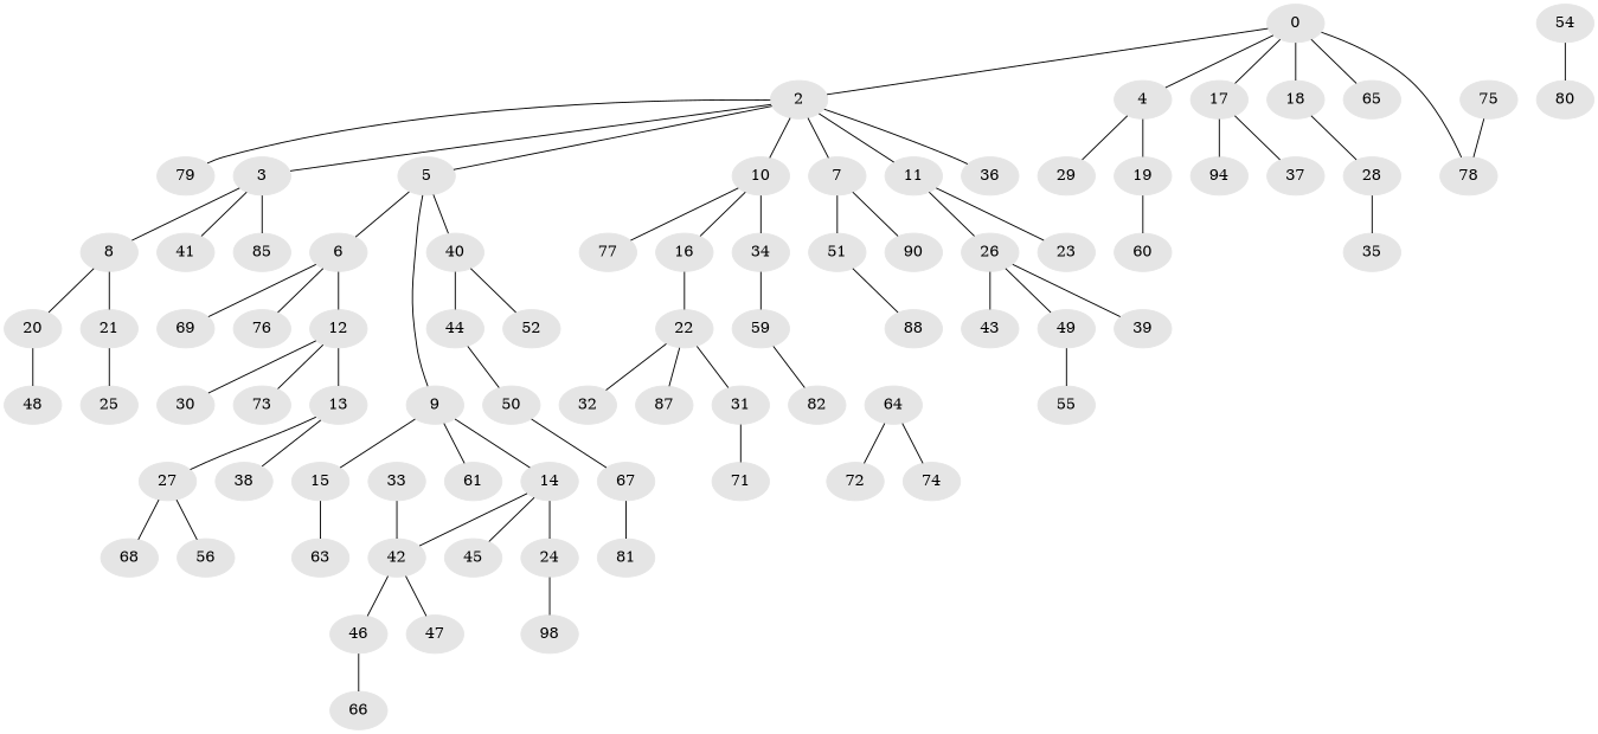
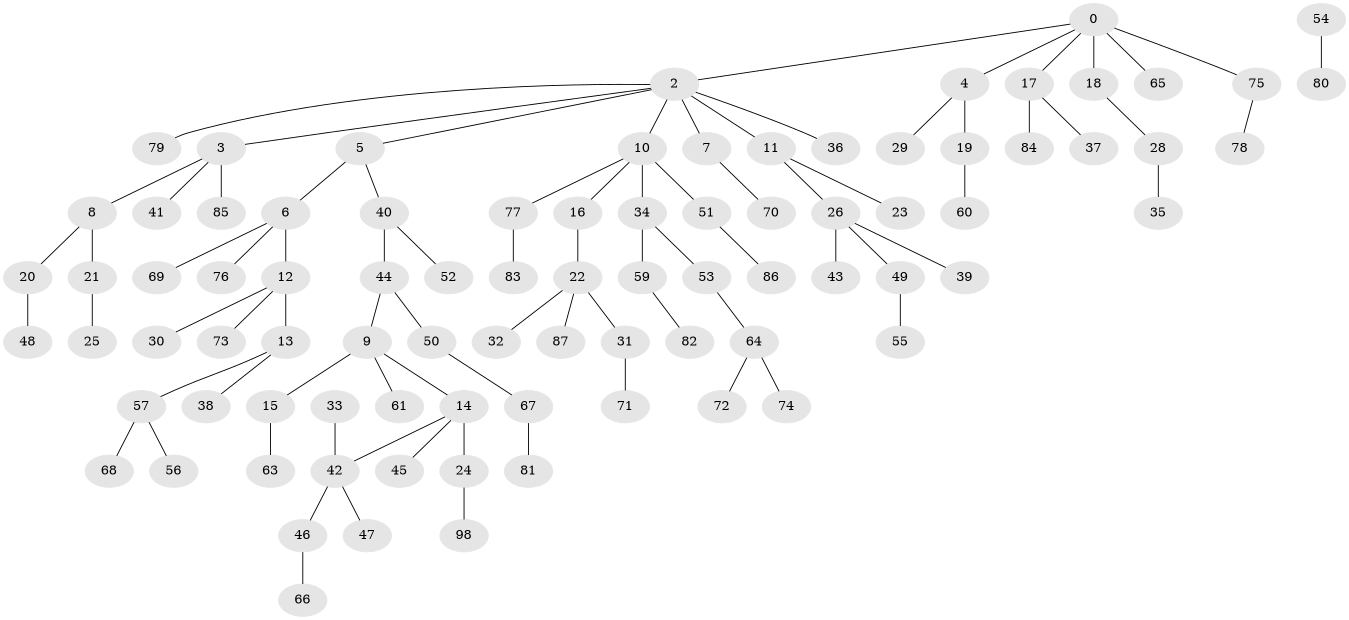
  graph {
    node [color=gray90 style=filled]
    n1 [label=0]
    2
    4
    17
    18
    65
    75
    3
    5
    7
    10
    11
    36
    79
    19
    29
    37
-   84 [label=94]
+   84
    28
    78
    8
    41
    85
    6
    9
    40
    51
-   70 [label=90]
+   70
    16
    34
    77
    23
    26
    20
    21
    60
    54
    80
    12
    69
    76
    14
    15
    61
    44
    52
    13
    30
    73
-   86 [label=88]
+   86
    48
    25
    24
    45
    42
    63
    22
+   53
    59
+   83
    39
    43
    49
-   27
+   27 [label=57]
    38
    56
    68
    n68 [label=98]
    33
    31
    32
    87
    35
    71
    55
    46
    47
    64
    82
    50
    67
    66
    81
    72
    74
    n1 -- 2
    n1 -- 4
    n1 -- 17
    n1 -- 18
    n1 -- 65
-   n1 -- 78
+   n1 -- 75
    2 -- 3
    2 -- 5
    2 -- 7
    2 -- 10
    2 -- 11
    2 -- 36
    2 -- 79
    4 -- 19
    4 -- 29
    17 -- 37
    17 -- 84
    18 -- 28
    75 -- 78
    3 -- 8
    3 -- 41
    3 -- 85
    5 -- 6
-   5 -- 9
+   44 -- 9
    5 -- 40
-   7 -- 51
+   10 -- 51
    7 -- 70
    10 -- 16
    10 -- 34
    10 -- 77
    11 -- 23
    11 -- 26
    19 -- 60
    28 -- 35
    8 -- 20
    8 -- 21
    6 -- 12
    6 -- 69
    6 -- 76
    9 -- 14
    9 -- 15
    9 -- 61
    40 -- 44
    40 -- 52
    51 -- 86
    16 -- 22
+   34 -- 53
    34 -- 59
+   77 -- 83
    26 -- 39
    26 -- 43
    26 -- 49
    20 -- 48
    21 -- 25
    54 -- 80
    12 -- 13
    12 -- 30
    12 -- 73
    14 -- 24
    14 -- 45
    14 -- 42
    15 -- 63
    44 -- 50
    13 -- 27
    13 -- 38
    24 -- n68
    42 -- 46
    42 -- 47
    22 -- 31
    22 -- 32
    22 -- 87
+   53 -- 64
    59 -- 82
    49 -- 55
    27 -- 56
    27 -- 68
    33 -- 42
    31 -- 71
    46 -- 66
    64 -- 72
    64 -- 74
    50 -- 67
    67 -- 81
  }
